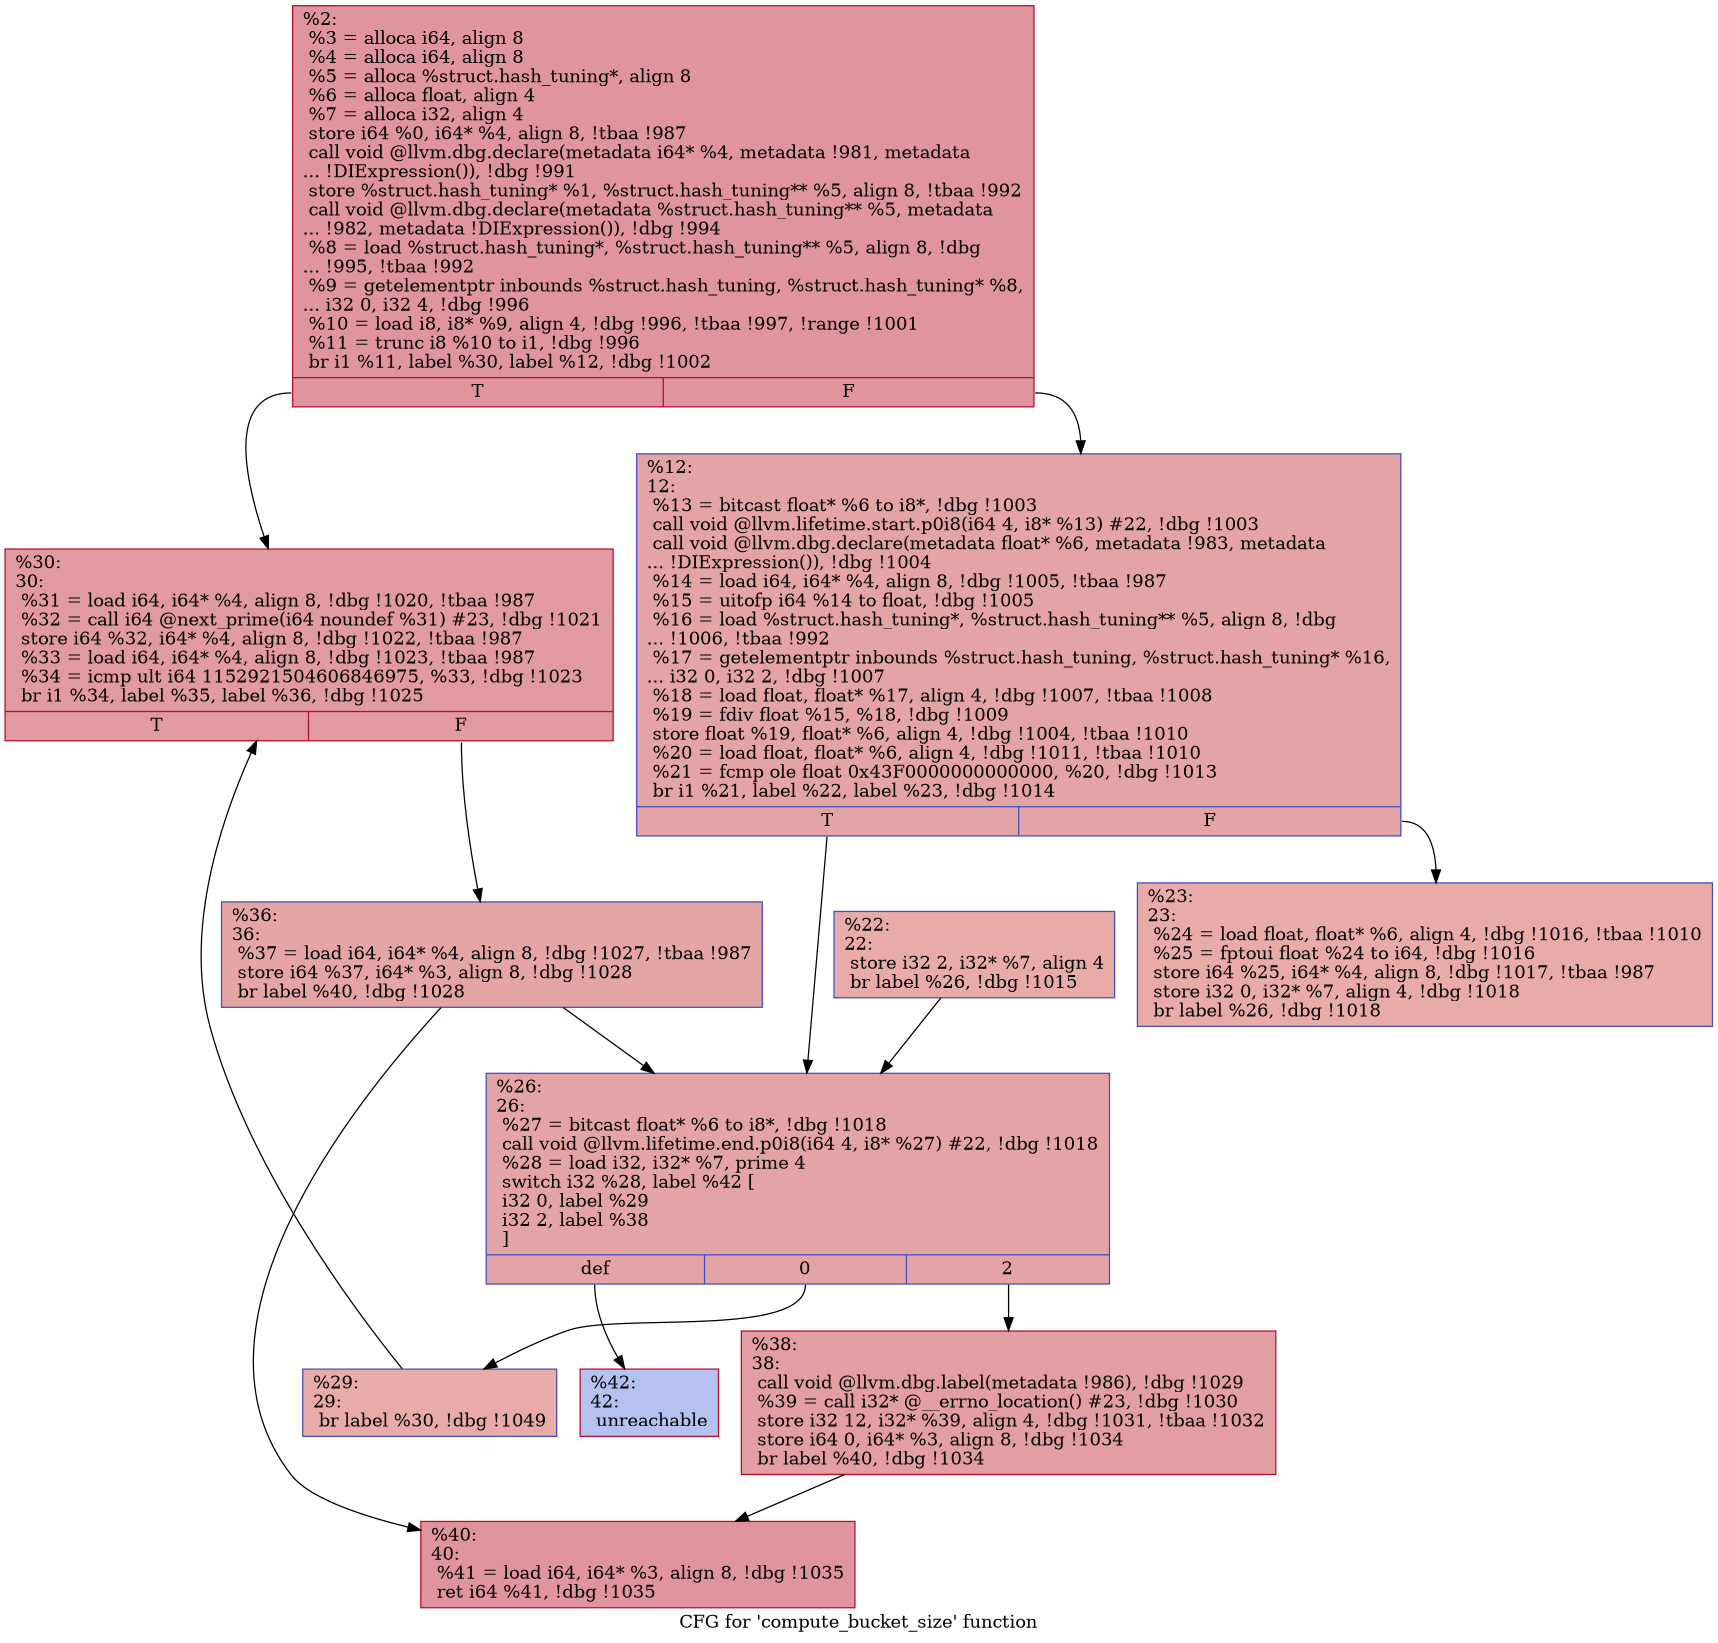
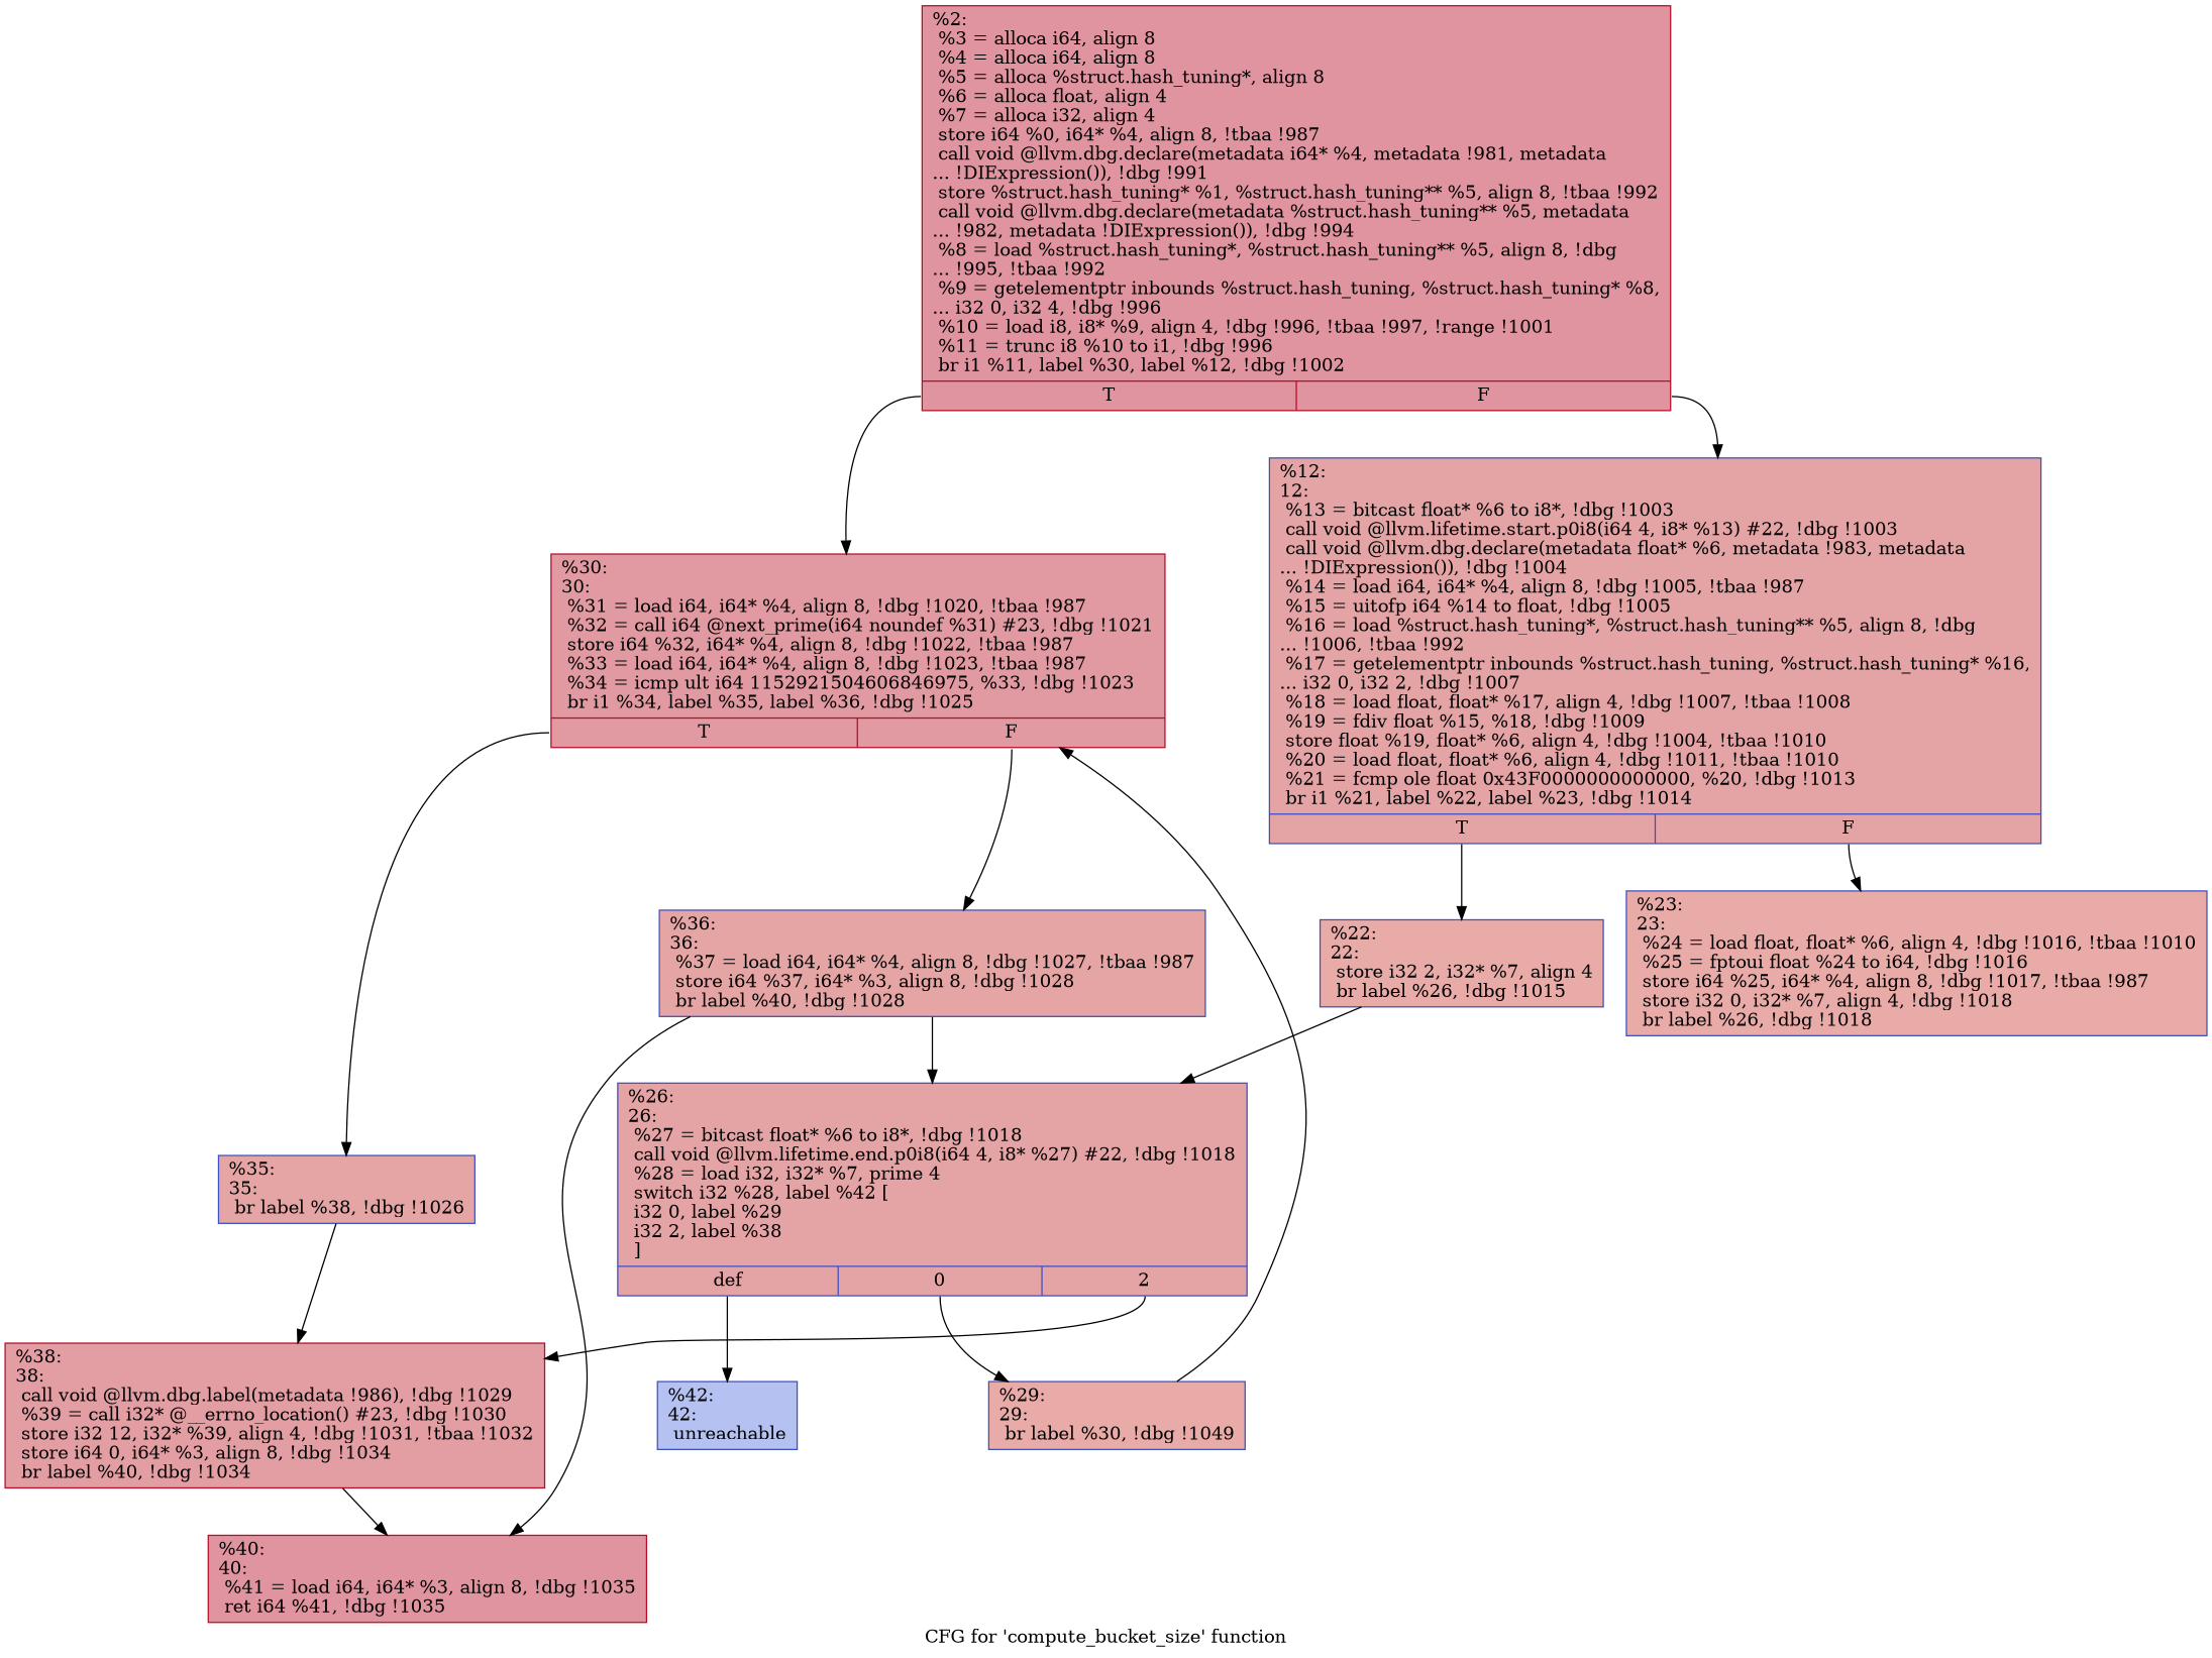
  digraph {
    label="CFG for 'compute_bucket_size' function"
    node [color="#3d50c3ff" fillcolor="#cc403a70" shape=record style=filled]
    n1 [color="#b70d28ff" fillcolor="#b70d2870" label="{%2:\l  %3 = alloca i64, align 8\l  %4 = alloca i64, align 8\l  %5 = alloca %struct.hash_tuning*, align 8\l  %6 = alloca float, align 4\l  %7 = alloca i32, align 4\l  store i64 %0, i64* %4, align 8, !tbaa !987\l  call void @llvm.dbg.declare(metadata i64* %4, metadata !981, metadata\l... !DIExpression()), !dbg !991\l  store %struct.hash_tuning* %1, %struct.hash_tuning** %5, align 8, !tbaa !992\l  call void @llvm.dbg.declare(metadata %struct.hash_tuning** %5, metadata\l... !982, metadata !DIExpression()), !dbg !994\l  %8 = load %struct.hash_tuning*, %struct.hash_tuning** %5, align 8, !dbg\l... !995, !tbaa !992\l  %9 = getelementptr inbounds %struct.hash_tuning, %struct.hash_tuning* %8,\l... i32 0, i32 4, !dbg !996\l  %10 = load i8, i8* %9, align 4, !dbg !996, !tbaa !997, !range !1001\l  %11 = trunc i8 %10 to i1, !dbg !996\l  br i1 %11, label %30, label %12, !dbg !1002\l|{<s0>T|<s1>F}}"]
    n2 [color="#b70d28ff" fillcolor="#bb1b2c70" label="{%30:\l30:                                               \l  %31 = load i64, i64* %4, align 8, !dbg !1020, !tbaa !987\l  %32 = call i64 @next_prime(i64 noundef %31) #23, !dbg !1021\l  store i64 %32, i64* %4, align 8, !dbg !1022, !tbaa !987\l  %33 = load i64, i64* %4, align 8, !dbg !1023, !tbaa !987\l  %34 = icmp ult i64 1152921504606846975, %33, !dbg !1023\l  br i1 %34, label %35, label %36, !dbg !1025\l|{<s0>T|<s1>F}}"]
    n3 [fillcolor="#c32e3170" label="{%12:\l12:                                               \l  %13 = bitcast float* %6 to i8*, !dbg !1003\l  call void @llvm.lifetime.start.p0i8(i64 4, i8* %13) #22, !dbg !1003\l  call void @llvm.dbg.declare(metadata float* %6, metadata !983, metadata\l... !DIExpression()), !dbg !1004\l  %14 = load i64, i64* %4, align 8, !dbg !1005, !tbaa !987\l  %15 = uitofp i64 %14 to float, !dbg !1005\l  %16 = load %struct.hash_tuning*, %struct.hash_tuning** %5, align 8, !dbg\l... !1006, !tbaa !992\l  %17 = getelementptr inbounds %struct.hash_tuning, %struct.hash_tuning* %16,\l... i32 0, i32 2, !dbg !1007\l  %18 = load float, float* %17, align 4, !dbg !1007, !tbaa !1008\l  %19 = fdiv float %15, %18, !dbg !1009\l  store float %19, float* %6, align 4, !dbg !1004, !tbaa !1010\l  %20 = load float, float* %6, align 4, !dbg !1011, !tbaa !1010\l  %21 = fcmp ole float 0x43F0000000000000, %20, !dbg !1013\l  br i1 %21, label %22, label %23, !dbg !1014\l|{<s0>T|<s1>F}}"]
+   n4 [fillcolor="#c5333470" label="{%35:\l35:                                               \l  br label %38, !dbg !1026\l}"]
    n5 [fillcolor="#c5333470" label="{%36:\l36:                                               \l  %37 = load i64, i64* %4, align 8, !dbg !1027, !tbaa !987\l  store i64 %37, i64* %3, align 8, !dbg !1028\l  br label %40, !dbg !1028\l}"]
    n6 [label="{%22:\l22:                                               \l  store i32 2, i32* %7, align 4\l  br label %26, !dbg !1015\l}"]
    n7 [label="{%23:\l23:                                               \l  %24 = load float, float* %6, align 4, !dbg !1016, !tbaa !1010\l  %25 = fptoui float %24 to i64, !dbg !1016\l  store i64 %25, i64* %4, align 8, !dbg !1017, !tbaa !987\l  store i32 0, i32* %7, align 4, !dbg !1018\l  br label %26, !dbg !1018\l}"]
    n8 [color="#b70d28ff" fillcolor="#be242e70" label="{%38:\l38:                                               \l  call void @llvm.dbg.label(metadata !986), !dbg !1029\l  %39 = call i32* @__errno_location() #23, !dbg !1030\l  store i32 12, i32* %39, align 4, !dbg !1031, !tbaa !1032\l  store i64 0, i64* %3, align 8, !dbg !1034\l  br label %40, !dbg !1034\l}"]
    n9 [fillcolor="#c32e3170" label="{%26:\l26:                                               \l  %27 = bitcast float* %6 to i8*, !dbg !1018\l  call void @llvm.lifetime.end.p0i8(i64 4, i8* %27) #22, !dbg !1018\l  %28 = load i32, i32* %7, prime 4\l  switch i32 %28, label %42 [\l    i32 0, label %29\l    i32 2, label %38\l  ]\l|{<s0>def|<s1>0|<s2>2}}"]
    n10 [color="#b70d28ff" fillcolor="#b70d2870" label="{%40:\l40:                                               \l  %41 = load i64, i64* %3, align 8, !dbg !1035\l  ret i64 %41, !dbg !1035\l}"]
-   n11 [color="#b70d28ff" fillcolor="#5572df70" label="{%42:\l42:                                               \l  unreachable\l}"]
+   n11 [fillcolor="#5572df70" label="{%42:\l42:                                               \l  unreachable\l}"]
    n12 [label="{%29:\l29:                                               \l  br label %30, !dbg !1049\l}"]
    n1 -> n2 [tailport=s0]
    n1 -> n3 [tailport=s1]
+   n2 -> n4 [tailport=s0]
    n2 -> n5 [tailport=s1]
-   n3 -> n9 [tailport=s0]
+   n3 -> n6 [tailport=s0]
    n3 -> n7 [tailport=s1]
+   n4 -> n8
    n5 -> n9
    n5 -> n10
    n6 -> n9
    n8 -> n10
    n9 -> n8 [tailport=s2]
    n9 -> n11 [tailport=s0]
    n9 -> n12 [tailport=s1]
    n12 -> n2
  }
